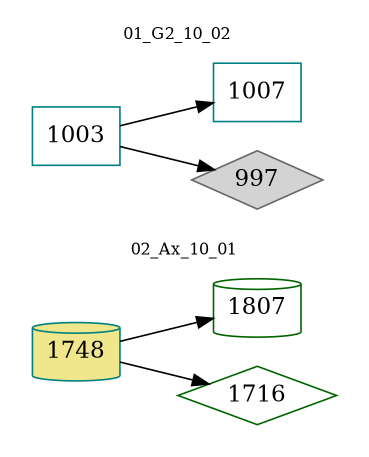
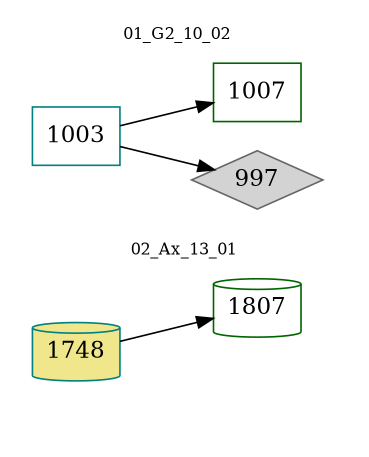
  digraph {
    rankdir=LR
    node [color=darkgreen fillcolor=white shape=cylinder style=filled]
    edge [color=black]
    n1 [color=teal fillcolor=khaki label=1748]
-   n2 [label=1716 shape=diamond]
    n3 [label=1807]
    n4 [color=teal label=1003 shape=box]
    n5 [color=gray40 fillcolor=lightgrey label=997 shape=diamond]
-   n6 [color=teal label=1007 shape=box]
+   n6 [label=1007 shape=box]
    subgraph cluster_1 {
      color=white
      fontsize=10
-     label="02_Ax_10_01"
+     label="02_Ax_13_01"
      n1
-     n2
      n3
    }
    subgraph cluster_2 {
      color=white
      fontsize=10
      label="01_G2_10_02"
      n4
      n5
      n6
    }
-   n1 -> n2
    n1 -> n3
    n4 -> n5
    n4 -> n6
  }
